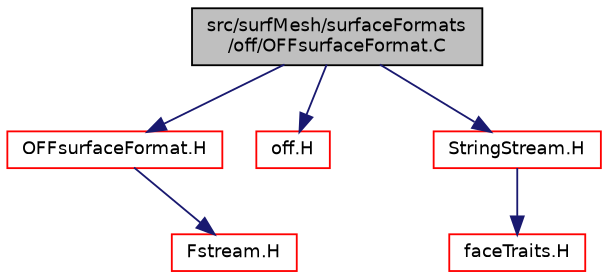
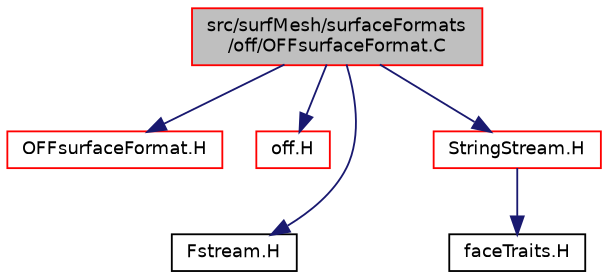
  digraph {
    node [color=red fontname=Helvetica fontsize=10 shape=record]
    edge [color=midnightblue fontname=Helvetica fontsize=10 labelfontname=Helvetica labelfontsize=10 style=solid]
-   n1 [color=black fillcolor=grey75 fontcolor=black height=0.2 label="src/surfMesh/surfaceFormats\l/off/OFFsurfaceFormat.C" style=filled width=0.4]
+   n1 [fillcolor=grey75 fontcolor=black height=0.2 label="src/surfMesh/surfaceFormats\l/off/OFFsurfaceFormat.C" style=filled width=0.4]
    n2 [height=0.2 label="OFFsurfaceFormat.H" width=0.4]
    n3 [height=0.2 label="off.H" width=0.4]
-   n4 [height=0.2 label="Fstream.H" width=0.4]
+   n4 [color=black height=0.2 label="Fstream.H" width=0.4]
    n5 [height=0.2 label="StringStream.H" width=0.4]
-   n6 [height=0.2 label="faceTraits.H" width=0.4]
+   n6 [color=black height=0.2 label="faceTraits.H" width=0.4]
    n1 -> n2
    n1 -> n3
-   n2 -> n4
+   n1 -> n4
    n1 -> n5
    n5 -> n6
  }
